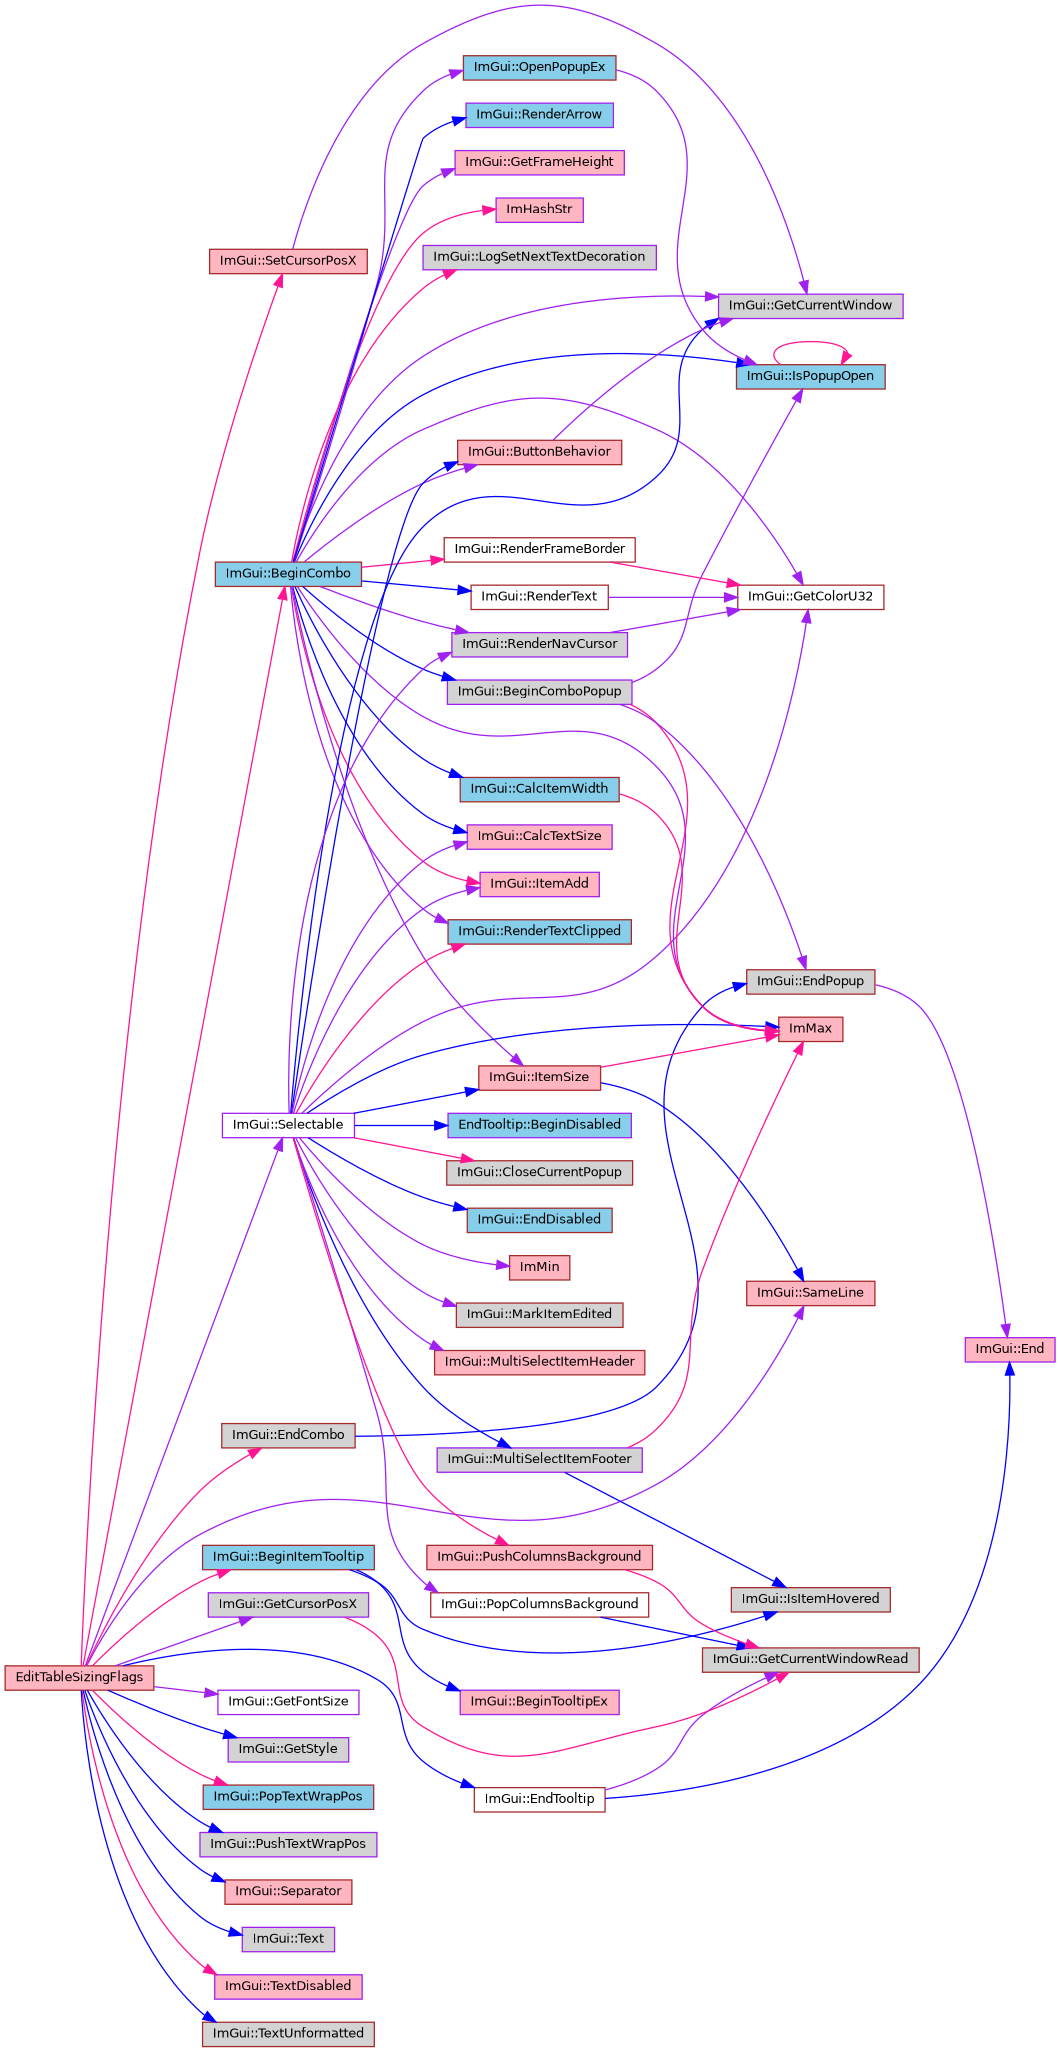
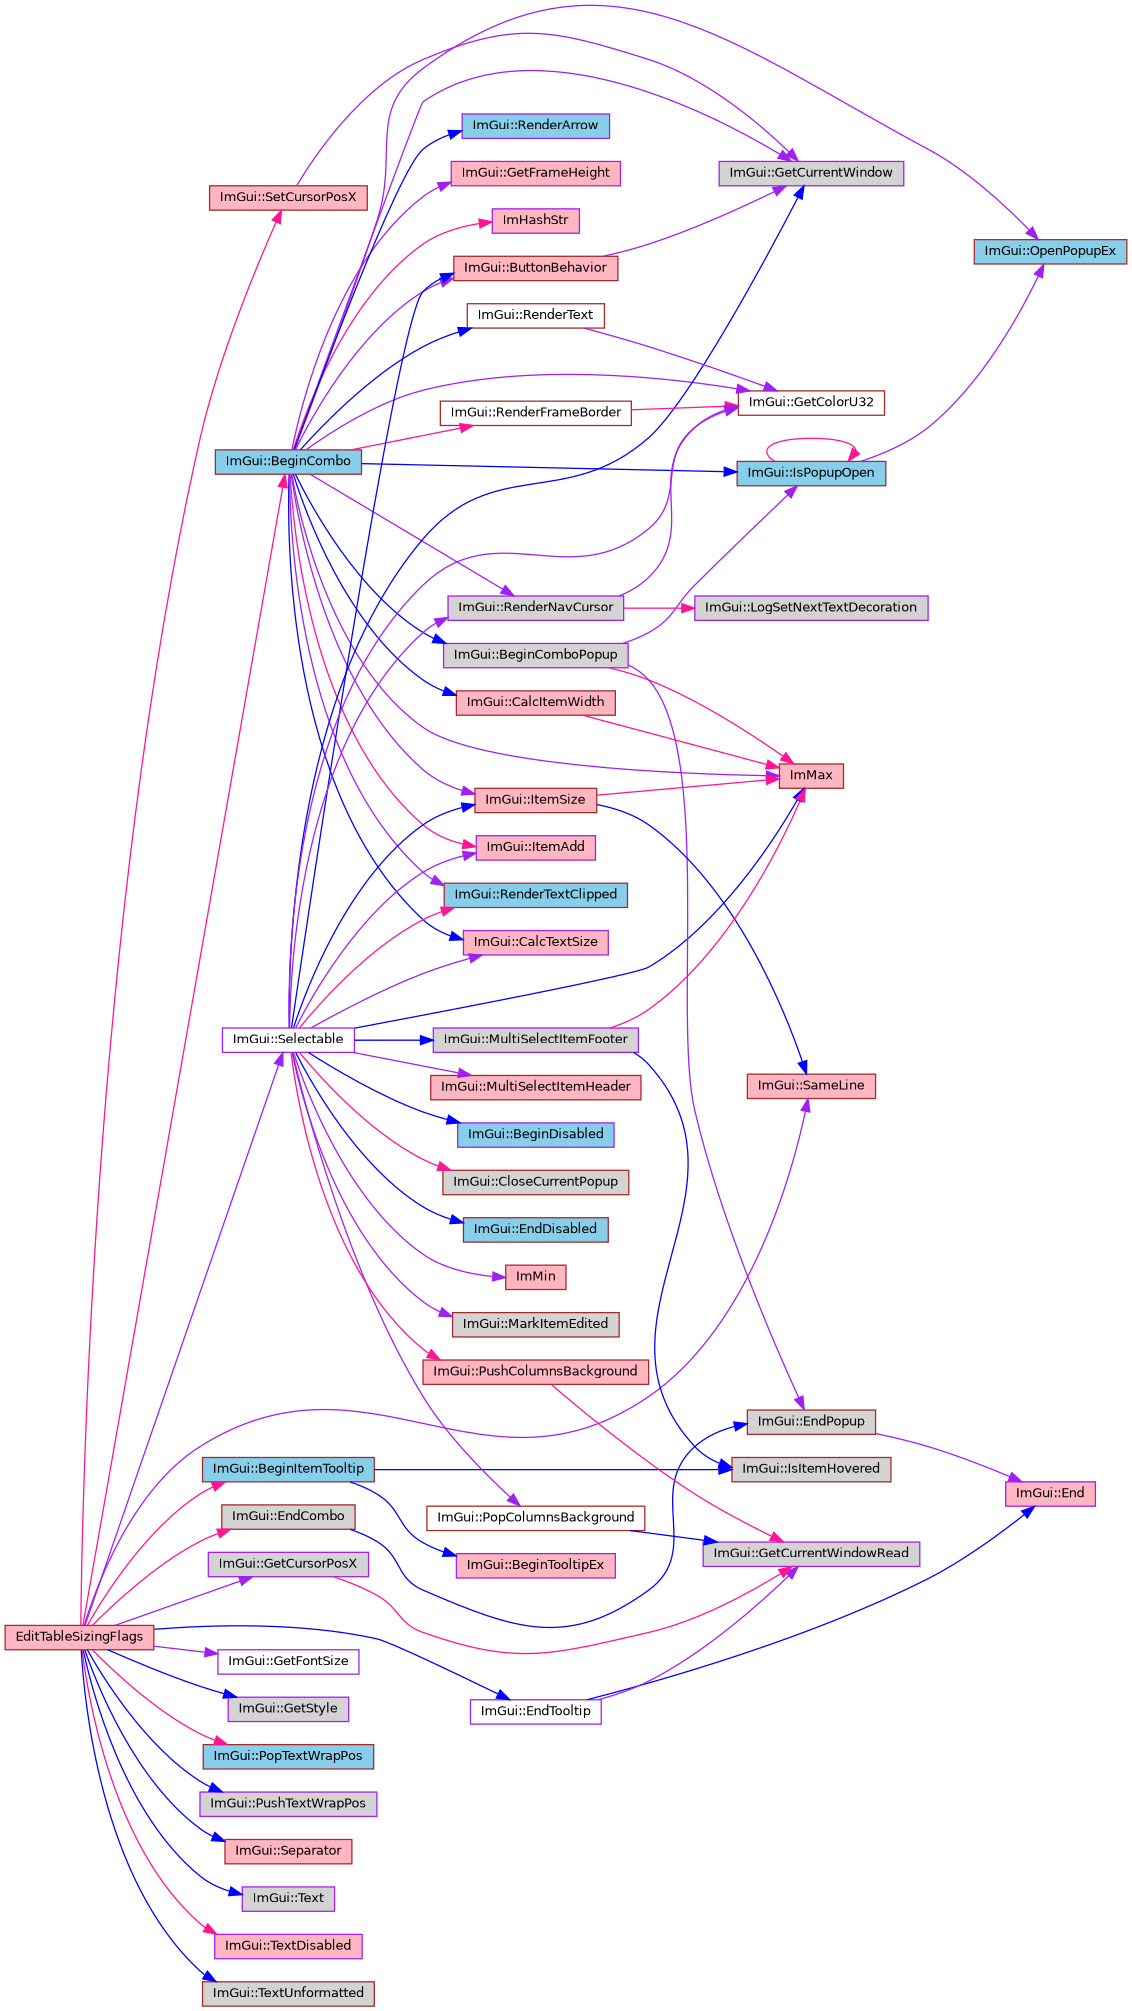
  digraph {
    rankdir=LR
    node [color=brown fillcolor=lightpink fontname=Helvetica fontsize=10 shape=box style=filled]
    edge [color=purple fontname=Helvetica fontsize=10 labelfontname=Helvetica labelfontsize=10 style=solid]
    n1 [fontcolor=black height=0.2 label=EditTableSizingFlags width=0.4]
    n2 [fillcolor=skyblue height=0.2 label="ImGui::BeginCombo" width=0.4]
    n3 [height=0.2 label="ImGui::SameLine" width=0.4]
    n4 [fillcolor=skyblue height=0.2 label="ImGui::BeginItemTooltip" width=0.4]
    n5 [fillcolor=lightgrey height=0.2 label="ImGui::EndCombo" width=0.4]
-   n6 [fillcolor=white height=0.2 label="ImGui::EndTooltip" width=0.4]
+   n6 [color=purple fillcolor=white height=0.2 label="ImGui::EndTooltip" width=0.4]
    n7 [color=purple fillcolor=lightgrey height=0.2 label="ImGui::GetCursorPosX" width=0.4]
    n8 [color=purple fillcolor=white height=0.2 label="ImGui::GetFontSize" width=0.4]
    n9 [color=purple fillcolor=lightgrey height=0.2 label="ImGui::GetStyle" width=0.4]
    n10 [fillcolor=skyblue height=0.2 label="ImGui::PopTextWrapPos" width=0.4]
    n11 [color=purple fillcolor=lightgrey height=0.2 label="ImGui::PushTextWrapPos" width=0.4]
    n12 [color=purple fillcolor=white height=0.2 label="ImGui::Selectable" width=0.4]
    n13 [height=0.2 label="ImGui::Separator" width=0.4]
    n14 [height=0.2 label="ImGui::SetCursorPosX" width=0.4]
    n15 [color=purple fillcolor=lightgrey height=0.2 label="ImGui::Text" width=0.4]
    n16 [color=purple height=0.2 label="ImGui::TextDisabled" width=0.4]
    n17 [fillcolor=lightgrey height=0.2 label="ImGui::TextUnformatted" width=0.4]
    n18 [color=purple fillcolor=lightgrey height=0.2 label="ImGui::BeginComboPopup" width=0.4]
    n19 [height=0.2 label=ImMax width=0.4]
    n20 [fillcolor=skyblue height=0.2 label="ImGui::IsPopupOpen" width=0.4]
    n21 [height=0.2 label="ImGui::ButtonBehavior" width=0.4]
    n22 [color=purple fillcolor=lightgrey height=0.2 label="ImGui::GetCurrentWindow" width=0.4]
-   n23 [fillcolor=skyblue height=0.2 label="ImGui::CalcItemWidth" width=0.4]
+   n23 [height=0.2 label="ImGui::CalcItemWidth" width=0.4]
    n24 [color=purple height=0.2 label="ImGui::CalcTextSize" width=0.4]
    n25 [fillcolor=white height=0.2 label="ImGui::GetColorU32" width=0.4]
    n26 [color=purple height=0.2 label="ImGui::GetFrameHeight" width=0.4]
    n27 [color=purple height=0.2 label=ImHashStr width=0.4]
    n28 [color=purple height=0.2 label="ImGui::ItemAdd" width=0.4]
    n29 [height=0.2 label="ImGui::ItemSize" width=0.4]
    n30 [color=purple fillcolor=lightgrey height=0.2 label="ImGui::LogSetNextTextDecoration" width=0.4]
    n31 [fillcolor=skyblue height=0.2 label="ImGui::OpenPopupEx" width=0.4]
    n32 [color=purple fillcolor=skyblue height=0.2 label="ImGui::RenderArrow" width=0.4]
    n33 [fillcolor=white height=0.2 label="ImGui::RenderFrameBorder" width=0.4]
    n34 [color=purple fillcolor=lightgrey height=0.2 label="ImGui::RenderNavCursor" width=0.4]
    n35 [fillcolor=white height=0.2 label="ImGui::RenderText" width=0.4]
    n36 [fillcolor=skyblue height=0.2 label="ImGui::RenderTextClipped" width=0.4]
    n37 [color=purple height=0.2 label="ImGui::BeginTooltipEx" width=0.4]
    n38 [fillcolor=lightgrey height=0.2 label="ImGui::IsItemHovered" width=0.4]
    n39 [fillcolor=lightgrey height=0.2 label="ImGui::EndPopup" width=0.4]
    n40 [color=purple height=0.2 label="ImGui::End" width=0.4]
-   n41 [fillcolor=lightgrey height=0.2 label="ImGui::GetCurrentWindowRead" width=0.4]
-   n42 [color=purple fillcolor=skyblue height=0.2 label="EndTooltip::BeginDisabled" width=0.4]
+   n41 [color=purple fillcolor=lightgrey height=0.2 label="ImGui::GetCurrentWindowRead" width=0.4]
+   n42 [color=purple fillcolor=skyblue height=0.2 label="ImGui::BeginDisabled" width=0.4]
    n43 [fillcolor=lightgrey height=0.2 label="ImGui::CloseCurrentPopup" width=0.4]
    n44 [fillcolor=skyblue height=0.2 label="ImGui::EndDisabled" width=0.4]
    n45 [height=0.2 label=ImMin width=0.4]
    n46 [fillcolor=lightgrey height=0.2 label="ImGui::MarkItemEdited" width=0.4]
    n47 [color=purple fillcolor=lightgrey height=0.2 label="ImGui::MultiSelectItemFooter" width=0.4]
    n48 [height=0.2 label="ImGui::MultiSelectItemHeader" width=0.4]
    n49 [fillcolor=white height=0.2 label="ImGui::PopColumnsBackground" width=0.4]
    n50 [height=0.2 label="ImGui::PushColumnsBackground" width=0.4]
    n1 -> n2 [color=deeppink]
    n1 -> n3
    n1 -> n4 [color=deeppink]
    n1 -> n5 [color=deeppink]
    n1 -> n6 [color=blue]
    n1 -> n7
    n1 -> n8
    n1 -> n9 [color=blue]
    n1 -> n10 [color=deeppink]
    n1 -> n11 [color=blue]
    n1 -> n12
    n1 -> n13 [color=blue]
    n1 -> n14 [color=deeppink]
    n1 -> n15 [color=blue]
    n1 -> n16 [color=deeppink]
    n1 -> n17 [color=blue]
    n2 -> n18 [color=blue]
    n2 -> n19
    n2 -> n20 [color=blue]
    n2 -> n21
    n2 -> n22
    n2 -> n23 [color=blue]
    n2 -> n24 [color=blue]
    n2 -> n25
    n2 -> n26
    n2 -> n27 [color=deeppink]
    n2 -> n28 [color=deeppink]
    n2 -> n29
-   n2 -> n30 [color=deeppink]
+   n34 -> n30 [color=deeppink]
    n2 -> n31
    n2 -> n32 [color=blue]
    n2 -> n33 [color=deeppink]
    n2 -> n34
    n2 -> n35 [color=blue]
    n2 -> n36
    n4 -> n37 [color=blue]
    n4 -> n38 [color=blue]
    n5 -> n39 [color=blue]
    n6 -> n40 [color=blue]
    n6 -> n41
    n7 -> n41 [color=deeppink]
    n12 -> n19 [color=blue]
    n12 -> n21 [color=blue]
    n12 -> n22 [color=blue]
    n12 -> n24
    n12 -> n25
    n12 -> n28
    n12 -> n29 [color=blue]
    n12 -> n34
    n12 -> n36 [color=deeppink]
    n12 -> n42 [color=blue]
    n12 -> n43 [color=deeppink]
    n12 -> n44 [color=blue]
    n12 -> n45
    n12 -> n46
    n12 -> n47 [color=blue]
    n12 -> n48
    n12 -> n49
    n12 -> n50 [color=deeppink]
    n14 -> n22
    n18 -> n19 [color=deeppink]
    n18 -> n20
    n18 -> n39
    n20 -> n20 [color=deeppink]
    n21 -> n22
    n23 -> n19 [color=deeppink]
    n29 -> n3 [color=blue]
    n29 -> n19 [color=deeppink]
-   n31 -> n20
+   n20 -> n31
    n33 -> n25 [color=deeppink]
    n34 -> n25
    n35 -> n25
    n39 -> n40
    n47 -> n19 [color=deeppink]
    n47 -> n38 [color=blue]
    n49 -> n41 [color=blue]
    n50 -> n41 [color=deeppink]
  }
